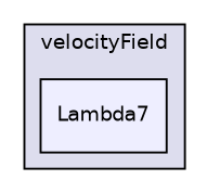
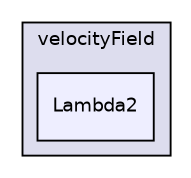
  digraph {
    compound=true
    rankdir=LR
-   n1 [fillcolor="#eeeeff" fontname=Helvetica fontsize=10 label=Lambda7 pencolor=black shape=box style=filled]
+   n1 [fillcolor="#eeeeff" fontname=Helvetica fontsize=10 label=Lambda2 pencolor=black shape=box style=filled]
    subgraph cluster_1 {
      bgcolor="#ddddee"
      fontname=Helvetica
      fontsize=10
      label=velocityField
      pencolor=black
      n1
    }
  }
